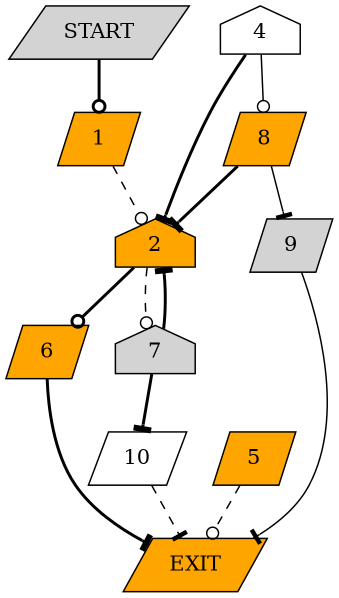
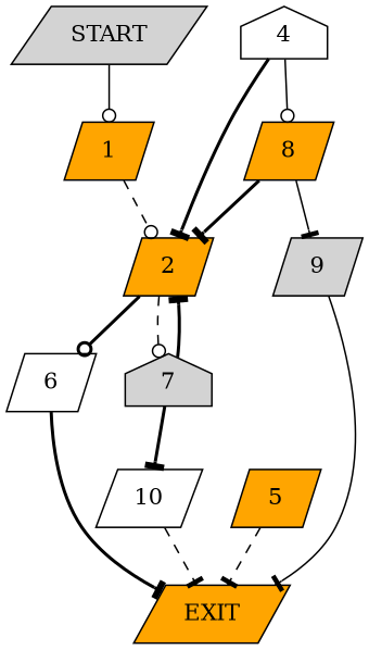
  digraph {
    node [fillcolor=orange shape=parallelogram style=filled]
    edge [arrowhead=tee style=bold]
    n1 [fillcolor=lightgrey label=START]
    1
-   2 [shape=house]
+   2
    n4 [label=EXIT]
-   6
+   6 [fillcolor=white]
    7 [fillcolor=lightgrey shape=house]
    10 [fillcolor=white]
    4 [fillcolor=white shape=house]
    8
    5
    9 [fillcolor=lightgrey]
-   n1 -> 1 [arrowhead=odot]
+   n1 -> 1 [arrowhead=odot style=solid]
    1 -> 2 [arrowhead=odot style=dashed]
    2 -> 6 [arrowhead=odot]
    2 -> 7 [arrowhead=odot style=dashed]
    6 -> n4
    7 -> 2
    7 -> 10
    10 -> n4 [style=dashed]
    4 -> 2
    4 -> 8 [arrowhead=odot style=solid]
    8 -> 2
    8 -> 9 [style=solid]
-   5 -> n4 [arrowhead=odot style=dashed]
+   5 -> n4 [style=dashed]
    9 -> n4 [style=solid]
  }
